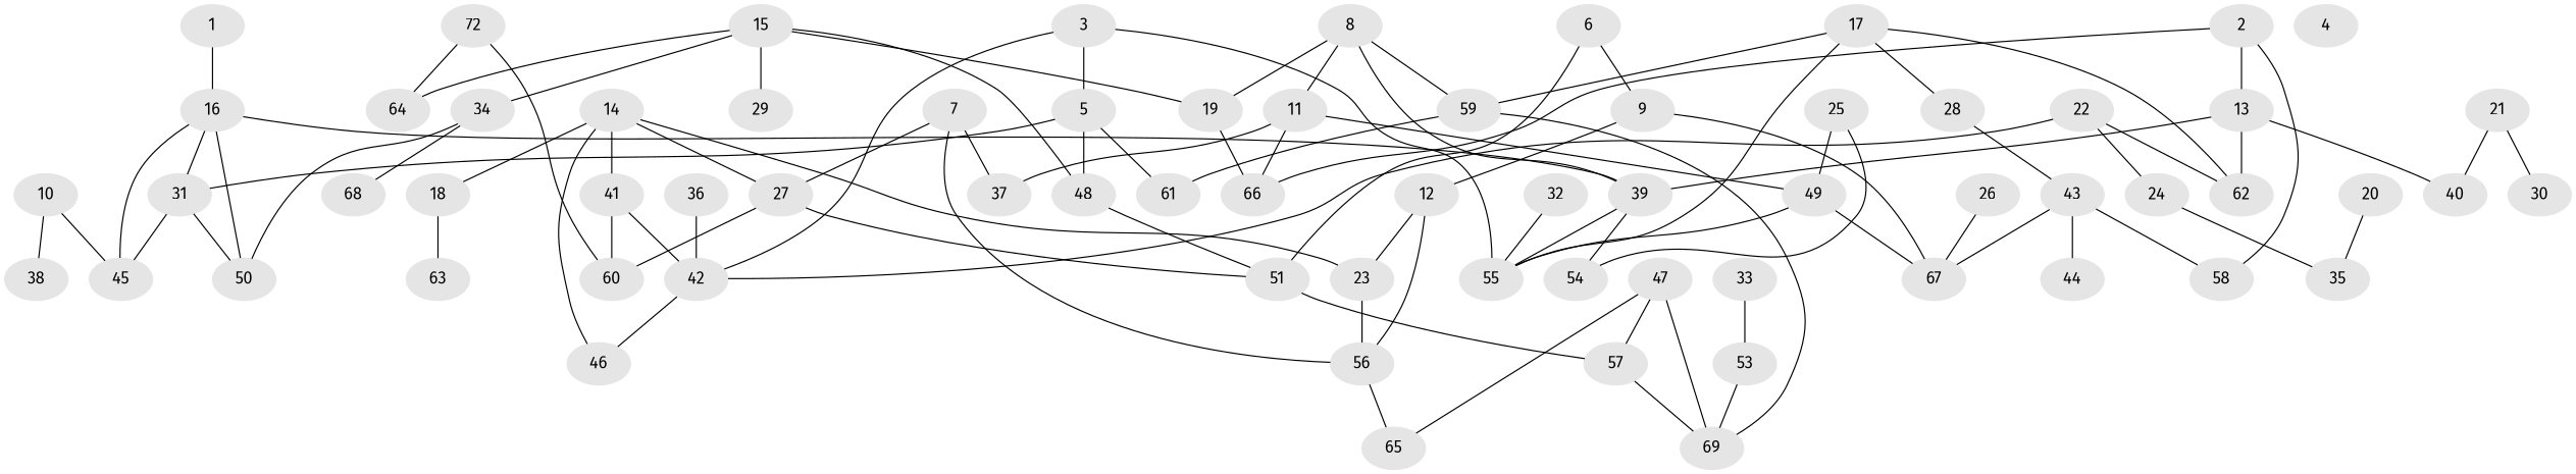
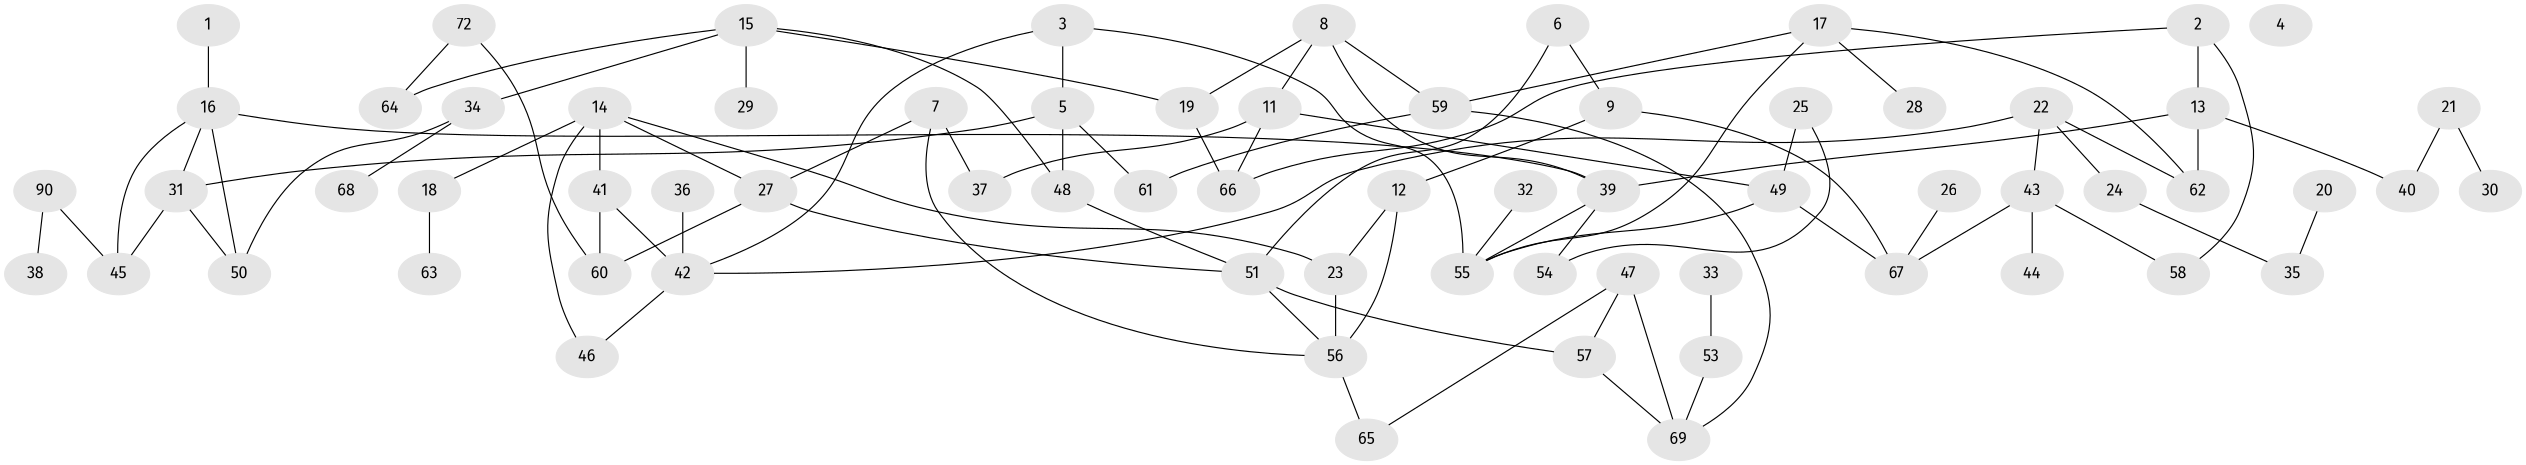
  graph {
    fontname="Fira Sans"
    node [color=gray90 fontname="Fira Sans" style=filled]
    edge [fontname="Fira Sans"]
    1
    16
    31
    39
    45
    50
    2
    13
    58
    66
    40
    62
    3
    5
    42
    55
    48
    61
    46
    4
    51
    6
    9
    12
    67
    56
    57
    7
    27
    37
    60
    65
    8
    11
    19
    59
    49
    54
    69
    23
-   10
+   10 [label=90]
    38
    14
    18
    41
    63
    15
    29
    34
    64
    68
    17
    28
    43
    20
    35
    21
    30
    22
    24
    25
    26
    44
    32
    33
    53
    36
    47
    n69 [label=72]
    1 -- 16
    16 -- 31
    16 -- 39
    16 -- 45
    16 -- 50
    31 -- 45
    31 -- 50
    39 -- 55
    39 -- 54
    2 -- 13
    2 -- 58
    2 -- 66
    13 -- 39
    13 -- 40
    13 -- 62
    3 -- 5
    3 -- 42
    3 -- 55
    5 -- 31
    5 -- 48
    5 -- 61
    42 -- 46
    48 -- 51
+   51 -- 56
    51 -- 57
    6 -- 51
    6 -- 9
    9 -- 12
    9 -- 67
    12 -- 56
    12 -- 23
    56 -- 65
    57 -- 69
    7 -- 56
    7 -- 27
    7 -- 37
    27 -- 51
    27 -- 60
    8 -- 39
    8 -- 11
    8 -- 19
    8 -- 59
    11 -- 66
    11 -- 37
    11 -- 49
    19 -- 66
    59 -- 61
    59 -- 69
    49 -- 55
    49 -- 67
    23 -- 56
    10 -- 45
    10 -- 38
    14 -- 46
    14 -- 27
    14 -- 23
    14 -- 18
    14 -- 41
    18 -- 63
    41 -- 42
    41 -- 60
    15 -- 48
    15 -- 19
    15 -- 29
    15 -- 34
    15 -- 64
    34 -- 50
    34 -- 68
    17 -- 62
    17 -- 55
    17 -- 59
    17 -- 28
-   28 -- 43
+   22 -- 43
    43 -- 58
    43 -- 67
    43 -- 44
    20 -- 35
    21 -- 40
    21 -- 30
    22 -- 62
    22 -- 42
    22 -- 24
    24 -- 35
    25 -- 49
    25 -- 54
    26 -- 67
    32 -- 55
    33 -- 53
    53 -- 69
    36 -- 42
    47 -- 57
    47 -- 65
    47 -- 69
    n69 -- 60
    n69 -- 64
  }
